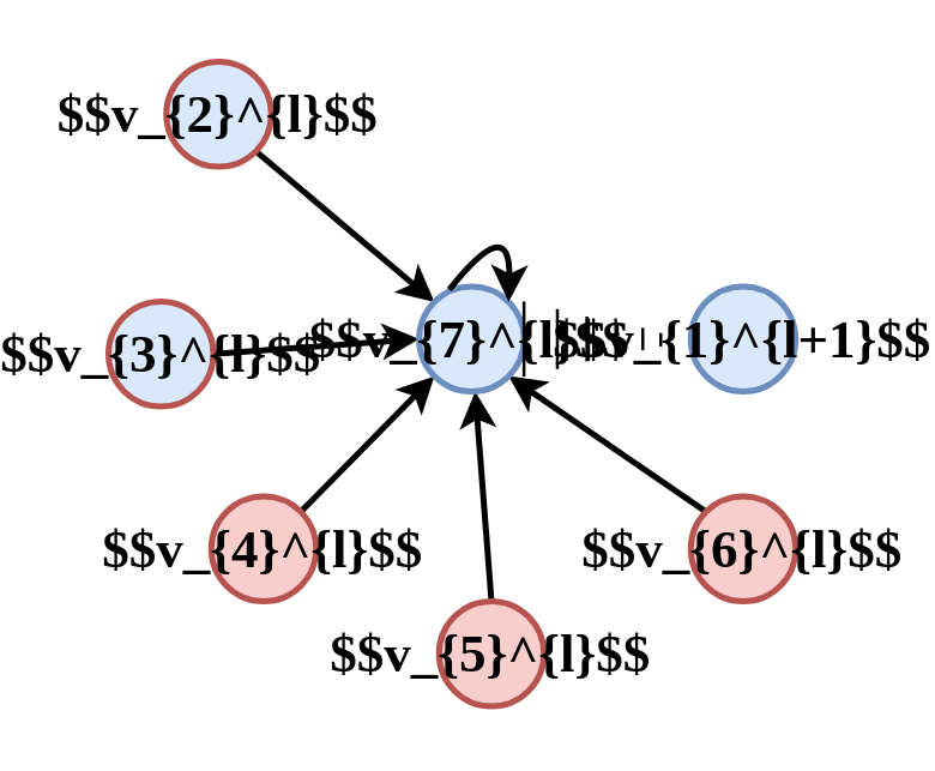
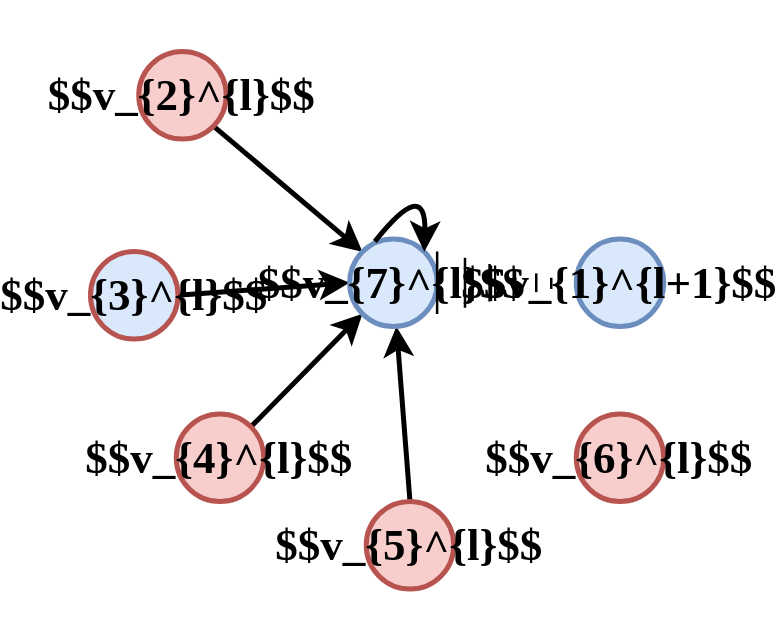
  <mxCell id="0" />
  <mxCell id="1" parent="0" />
  <mxCell id="2" style="rounded=0;orthogonalLoop=1;jettySize=auto;html=1;exitX=1;exitY=1;exitDx=0;exitDy=0;entryX=0;entryY=0;entryDx=0;entryDy=0;strokeWidth=2;" edge="1" parent="1" source="3" target="12"><mxGeometry relative="1" as="geometry" /></mxCell>
- <mxCell id="3" value="&lt;b style=&quot;font-family: &amp;quot;Times New Roman&amp;quot;; font-size: 18px;&quot;&gt;$$v_{2}^{l}$$&lt;/b&gt;" style="ellipse;whiteSpace=wrap;html=1;aspect=fixed;fillColor=#dae8fc;strokeColor=#b85450;strokeWidth=2;align=center;verticalAlign=middle;fontFamily=Helvetica;fontSize=12;" vertex="1" parent="1"><mxGeometry x="40" y="20" width="35" height="35" as="geometry" /></mxCell>
+ <mxCell id="3" value="&lt;b style=&quot;font-family: &amp;quot;Times New Roman&amp;quot;; font-size: 18px;&quot;&gt;$$v_{2}^{l}$$&lt;/b&gt;" style="ellipse;whiteSpace=wrap;html=1;aspect=fixed;fillColor=#f8cecc;strokeColor=#b85450;strokeWidth=2;align=center;verticalAlign=middle;fontFamily=Helvetica;fontSize=12;" vertex="1" parent="1"><mxGeometry x="40" y="20" width="35" height="35" as="geometry" /></mxCell>
  <mxCell id="4" style="rounded=0;orthogonalLoop=1;jettySize=auto;html=1;exitX=1;exitY=0.5;exitDx=0;exitDy=0;entryX=0;entryY=0.5;entryDx=0;entryDy=0;strokeColor=default;strokeWidth=2;align=center;verticalAlign=middle;fontFamily=Helvetica;fontSize=11;fontColor=default;labelBackgroundColor=default;endArrow=classic;" edge="1" parent="1" source="5" target="12"><mxGeometry relative="1" as="geometry" /></mxCell>
  <mxCell id="5" value="&lt;b style=&quot;font-family: &amp;quot;Times New Roman&amp;quot;; font-size: 18px;&quot;&gt;$$v_{3}^{l}$$&lt;/b&gt;" style="ellipse;whiteSpace=wrap;html=1;aspect=fixed;fillColor=#dae8fc;strokeColor=#b85450;strokeWidth=2;align=center;verticalAlign=middle;fontFamily=Helvetica;fontSize=12;" vertex="1" parent="1"><mxGeometry x="20.7" y="100" width="35" height="35" as="geometry" /></mxCell>
  <mxCell id="6" style="rounded=0;orthogonalLoop=1;jettySize=auto;html=1;exitX=1;exitY=0;exitDx=0;exitDy=0;entryX=0;entryY=1;entryDx=0;entryDy=0;strokeColor=default;strokeWidth=2;align=center;verticalAlign=middle;fontFamily=Helvetica;fontSize=11;fontColor=default;labelBackgroundColor=default;endArrow=classic;" edge="1" parent="1" source="7" target="12"><mxGeometry relative="1" as="geometry" /></mxCell>
  <mxCell id="7" value="&lt;b style=&quot;font-family: &amp;quot;Times New Roman&amp;quot;; font-size: 18px;&quot;&gt;$$v_{4}^{l}$$&lt;/b&gt;" style="ellipse;whiteSpace=wrap;html=1;aspect=fixed;fillColor=#f8cecc;strokeColor=#b85450;strokeWidth=2;align=center;verticalAlign=middle;fontFamily=Helvetica;fontSize=12;" vertex="1" parent="1"><mxGeometry x="55" y="165" width="35" height="35" as="geometry" /></mxCell>
  <mxCell id="8" style="rounded=0;orthogonalLoop=1;jettySize=auto;html=1;exitX=0.5;exitY=0;exitDx=0;exitDy=0;strokeColor=default;strokeWidth=2;align=center;verticalAlign=middle;fontFamily=Helvetica;fontSize=11;fontColor=default;labelBackgroundColor=default;endArrow=classic;" edge="1" parent="1" source="9" target="12"><mxGeometry relative="1" as="geometry" /></mxCell>
  <mxCell id="9" value="&lt;b style=&quot;font-family: &amp;quot;Times New Roman&amp;quot;; font-size: 18px;&quot;&gt;$$v_{5}^{l}$$&lt;/b&gt;" style="ellipse;whiteSpace=wrap;html=1;aspect=fixed;fillColor=#f8cecc;strokeColor=#b85450;strokeWidth=2;align=center;verticalAlign=middle;fontFamily=Helvetica;fontSize=12;" vertex="1" parent="1"><mxGeometry x="131" y="200" width="35" height="35" as="geometry" /></mxCell>
- <mxCell id="10" style="rounded=0;orthogonalLoop=1;jettySize=auto;html=1;exitX=0;exitY=0;exitDx=0;exitDy=0;entryX=1;entryY=1;entryDx=0;entryDy=0;strokeColor=default;strokeWidth=2;align=center;verticalAlign=middle;fontFamily=Helvetica;fontSize=11;fontColor=default;labelBackgroundColor=default;endArrow=classic;" edge="1" parent="1" source="11" target="12"><mxGeometry relative="1" as="geometry" /></mxCell>
  <mxCell id="11" value="&lt;b style=&quot;font-family: &amp;quot;Times New Roman&amp;quot;; font-size: 18px;&quot;&gt;$$v_{6}^{l}$$&lt;/b&gt;" style="ellipse;whiteSpace=wrap;html=1;aspect=fixed;fillColor=#f8cecc;strokeColor=#b85450;strokeWidth=2;align=center;verticalAlign=middle;fontFamily=Helvetica;fontSize=12;" vertex="1" parent="1"><mxGeometry x="215" y="165" width="35" height="35" as="geometry" /></mxCell>
  <mxCell id="12" value="&lt;font face=&quot;Times New Roman&quot; style=&quot;font-size: 18px;&quot;&gt;&lt;b&gt;$$v_{7}^{l}$$&lt;/b&gt;&lt;/font&gt;" style="ellipse;whiteSpace=wrap;html=1;aspect=fixed;fillColor=#dae8fc;strokeColor=#6c8ebf;strokeWidth=2;align=center;verticalAlign=middle;fontFamily=Helvetica;fontSize=12;" vertex="1" parent="1"><mxGeometry x="124.35" y="95" width="35" height="35" as="geometry" /></mxCell>
  <mxCell id="13" value="" style="endArrow=none;html=1;rounded=0;" edge="1" parent="1"><mxGeometry width="50" height="50" relative="1" as="geometry"><mxPoint x="159.35" y="125" as="sourcePoint" /><mxPoint x="159.35" y="100" as="targetPoint" /></mxGeometry></mxCell>
  <mxCell id="14" value="" style="endArrow=classic;html=1;rounded=0;edgeStyle=orthogonalEdgeStyle;curved=1;entryX=1;entryY=0;entryDx=0;entryDy=0;exitX=0.288;exitY=0.029;exitDx=0;exitDy=0;exitPerimeter=0;strokeWidth=2;" edge="1" parent="1" source="12" target="12"><mxGeometry width="50" height="50" relative="1" as="geometry"><mxPoint x="135" y="80" as="sourcePoint" /><mxPoint x="175" y="40" as="targetPoint" /><Array as="points"><mxPoint x="155" y="70" /></Array></mxGeometry></mxCell>
  <mxCell id="15" value="" style="endArrow=none;html=1;rounded=0;" edge="1" parent="1"><mxGeometry width="50" height="50" relative="1" as="geometry"><mxPoint x="170.5" y="122.5" as="sourcePoint" /><mxPoint x="170.5" y="102.5" as="targetPoint" /></mxGeometry></mxCell>
  <mxCell id="16" value="" style="endArrow=none;html=1;rounded=0;" edge="1" parent="1"><mxGeometry width="50" height="50" relative="1" as="geometry"><mxPoint x="180.33" y="120" as="sourcePoint" /><mxPoint x="180.33" y="105" as="targetPoint" /></mxGeometry></mxCell>
  <mxCell id="17" value="" style="endArrow=none;html=1;rounded=0;" edge="1" parent="1"><mxGeometry width="50" height="50" relative="1" as="geometry"><mxPoint x="190.5" y="117.5" as="sourcePoint" /><mxPoint x="190.5" y="107.5" as="targetPoint" /></mxGeometry></mxCell>
  <mxCell id="18" value="" style="endArrow=none;html=1;rounded=0;" edge="1" parent="1"><mxGeometry width="50" height="50" relative="1" as="geometry"><mxPoint x="199" y="116.25" as="sourcePoint" /><mxPoint x="199" y="108.75" as="targetPoint" /></mxGeometry></mxCell>
  <mxCell id="19" value="" style="endArrow=none;html=1;rounded=0;" edge="1" parent="1"><mxGeometry width="50" height="50" relative="1" as="geometry"><mxPoint x="205" y="115" as="sourcePoint" /><mxPoint x="205" y="110.5" as="targetPoint" /></mxGeometry></mxCell>
  <mxCell id="20" value="&lt;font face=&quot;Times New Roman&quot;&gt;&lt;span style=&quot;font-size: 18px;&quot;&gt;&lt;b&gt;$$v_{1}^{l+1}$$&lt;/b&gt;&lt;/span&gt;&lt;/font&gt;" style="ellipse;whiteSpace=wrap;html=1;aspect=fixed;fillColor=#dae8fc;strokeColor=#6c8ebf;strokeWidth=2;align=center;verticalAlign=middle;fontFamily=Helvetica;fontSize=12;" vertex="1" parent="1"><mxGeometry x="215" y="95" width="35" height="35" as="geometry" /></mxCell>
